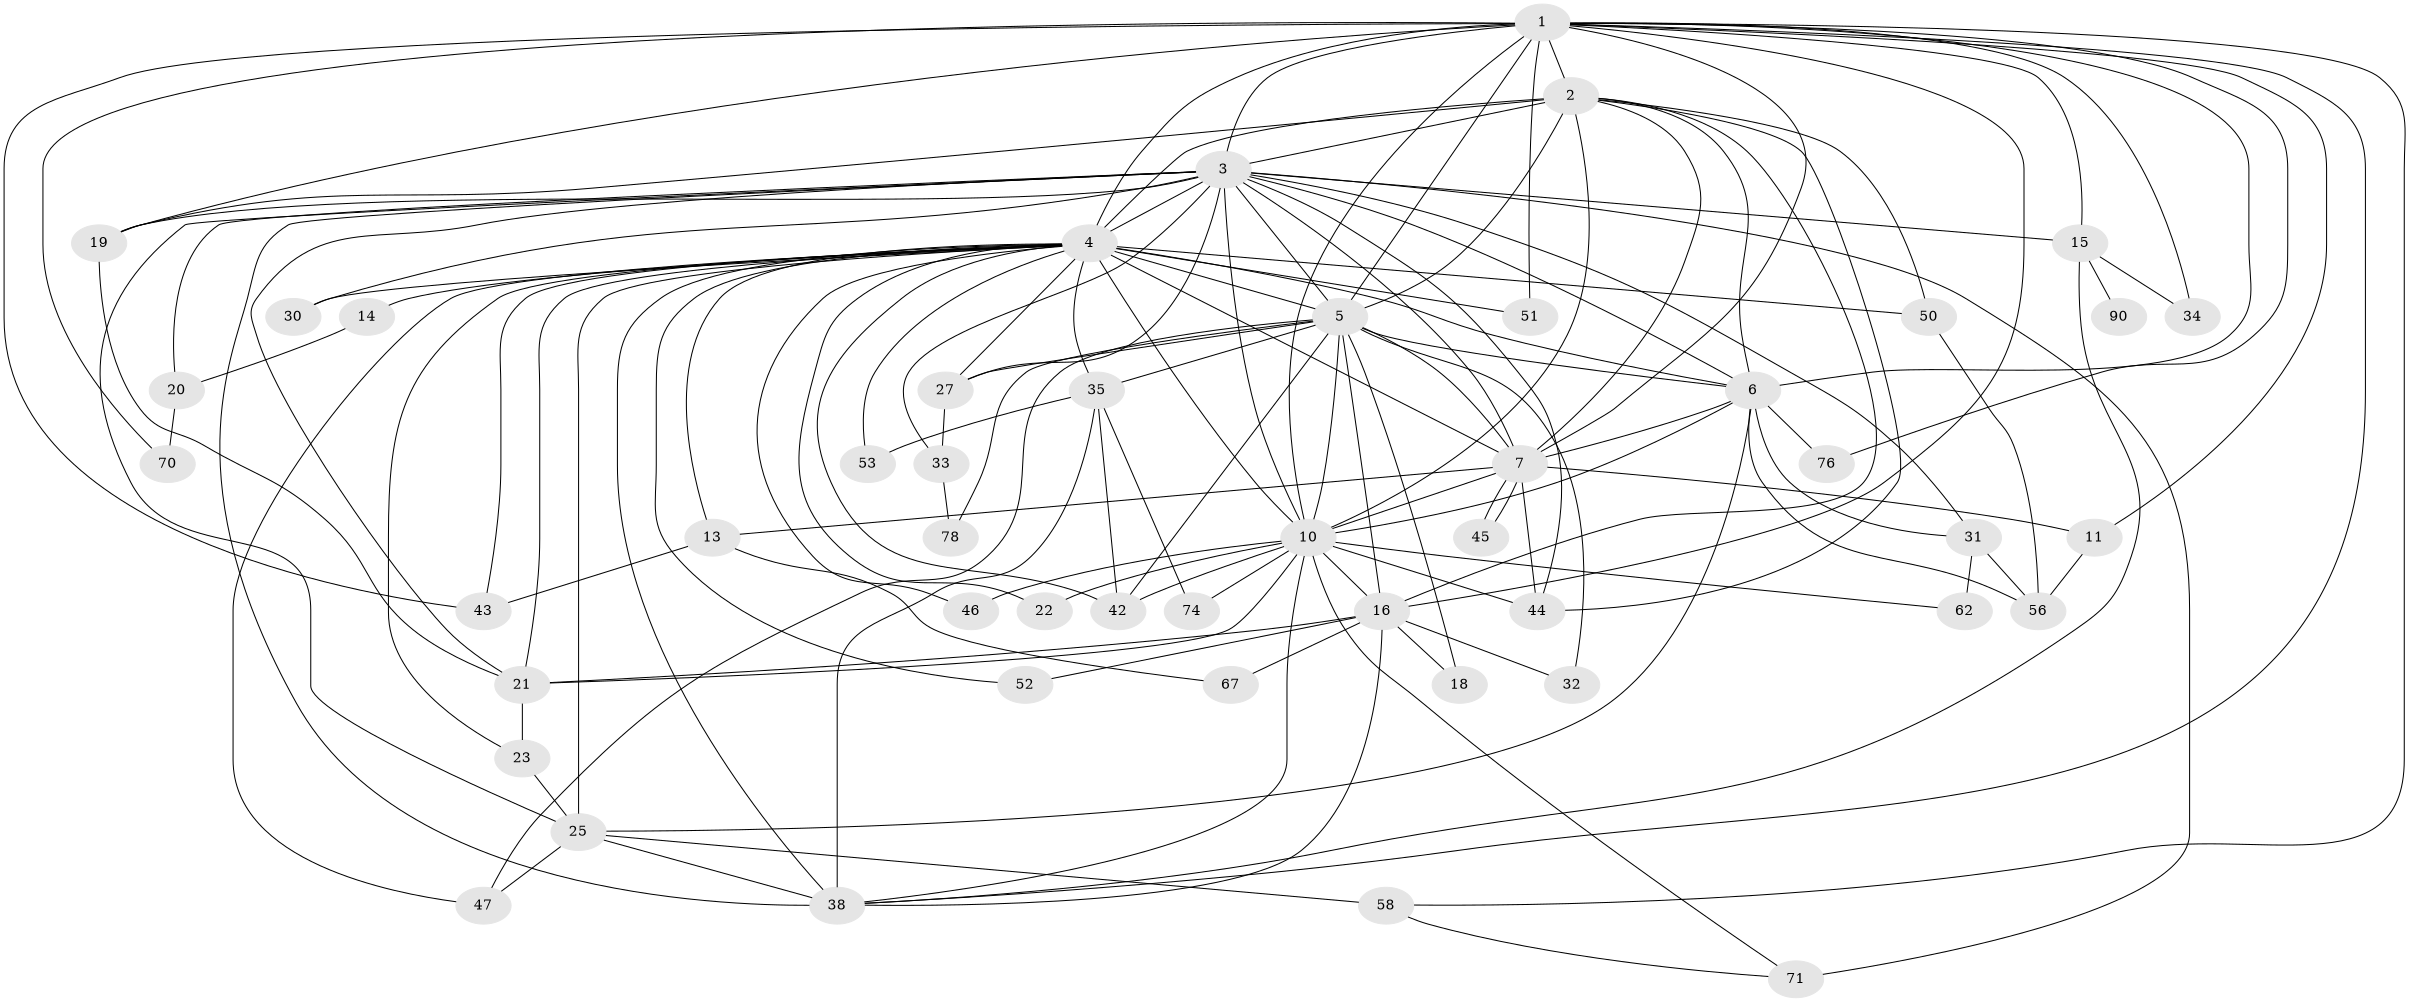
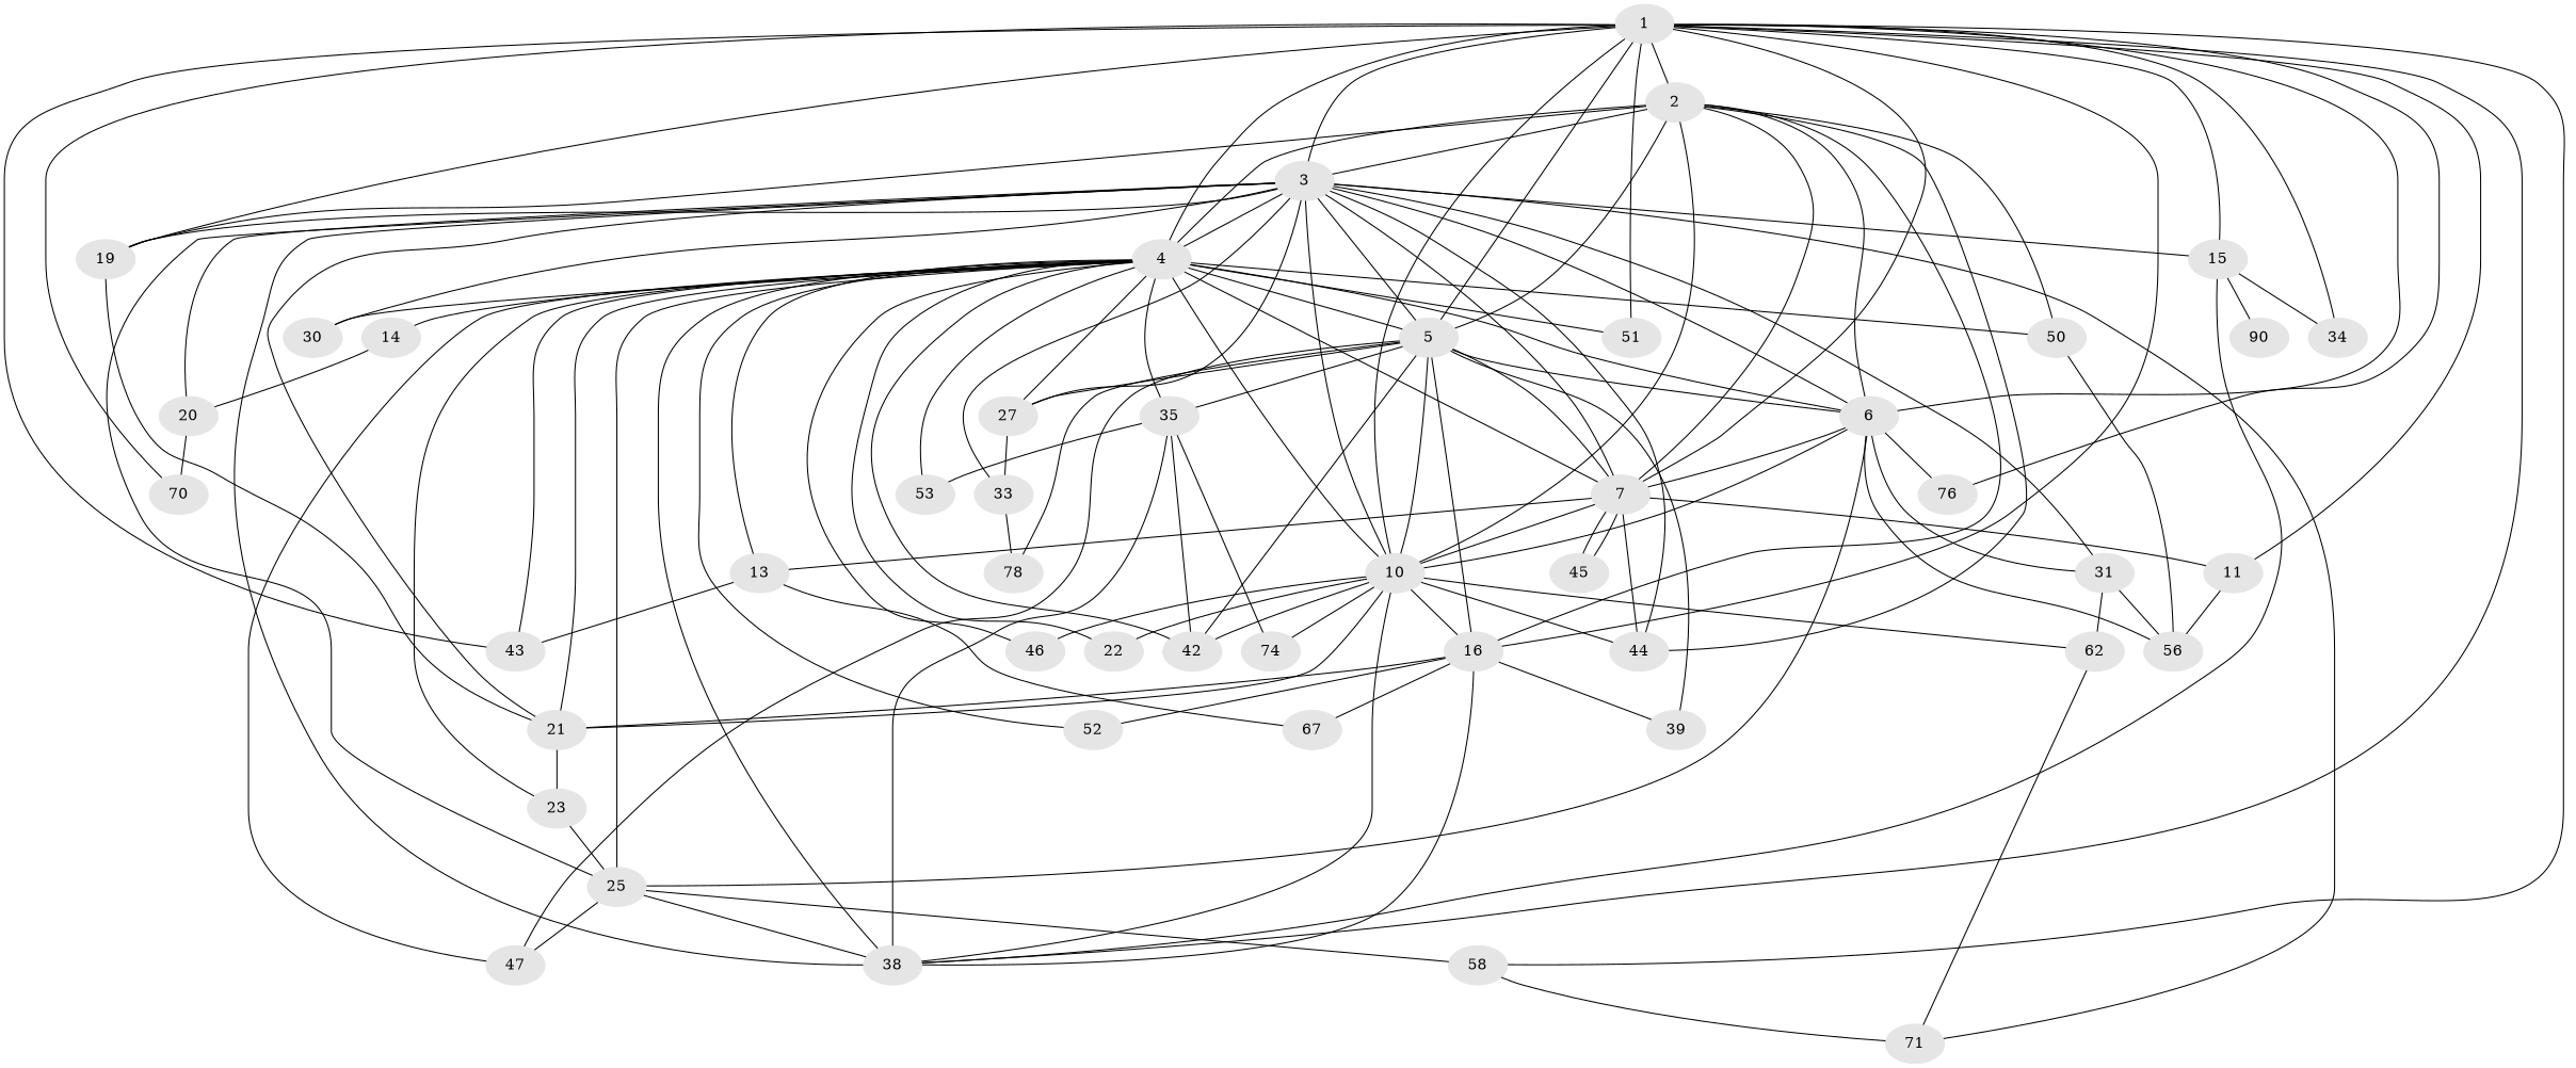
  graph {
    node [color=gray90 style=filled]
    2 [super="+63+12+60"]
    3
    4 [super="+48+88+8"]
    5
    6
    7
    10 [super="+41+85+92+89+24+27"]
    16 [super="+73+28+72"]
    19 [super="+54+37"]
    50
    44 [super="+68+77"]
    1
    11
    15
    34
    38 [super="+43+86+69+64"]
    n17 [label=43]
    51
    58
    70
    76
    n22 [label=27]
    20
    21
    25 [super="+29"]
    30
    31 [super="+94"]
    33
    71
    22
    13
    14
    23
    35 [super="+82"]
    42
    46
    47 [super="+87"]
    52
    53
-   18
-   39 [label=32]
+   39
    78
    56 [super="+75"]
    45
    62
    74
    90
    67 [super="+91"]
    2 -- 3 [weight=2]
    2 -- 4 [weight=5]
    2 -- 5
    2 -- 6
    2 -- 7
    2 -- 10 [weight=2]
    2 -- 16
    2 -- 19
    2 -- 50
    2 -- 44
    3 -- 4 [weight=4]
    3 -- 5
    3 -- 6
    3 -- 7
    3 -- 10
    3 -- 19
    3 -- 44
    3 -- 15
    3 -- 38
    3 -- n22
    3 -- 20
    3 -- 21
    3 -- 25
    3 -- 30
    3 -- 31
    3 -- 33
    3 -- 71
    4 -- 5 [weight=5]
    4 -- 6 [weight=3]
    4 -- 7 [weight=4]
    4 -- 10 [weight=3]
    4 -- 50
    4 -- 38 [weight=3]
    4 -- n17
    4 -- 51
    4 -- n22 [weight=2]
    4 -- 21
    4 -- 25 [weight=2]
    4 -- 30
    4 -- 22
    4 -- 13
    4 -- 14 [weight=2]
    4 -- 23
    4 -- 35
    4 -- 42
    4 -- 46
    4 -- 47
    4 -- 52
    4 -- 53
    5 -- 6
    5 -- 7
    5 -- 10 [weight=2]
    5 -- 16
    5 -- n22
    5 -- 35
    5 -- 42
    5 -- 47
-   5 -- 18
    5 -- 39
    5 -- 78
    6 -- 7
    6 -- 10
    6 -- 76
    6 -- 25
    6 -- 31
    6 -- 56
    7 -- 10
    7 -- 44 [weight=2]
    7 -- 11
    7 -- 13
    7 -- 45
    7 -- 45
    10 -- 16 [weight=2]
    10 -- 44 [weight=2]
    10 -- 38
    10 -- 21 [weight=2]
-   10 -- 71
+   62 -- 71
    10 -- 22
    10 -- 42 [weight=2]
    10 -- 46
    10 -- 62
    10 -- 74
    16 -- 38 [weight=2]
    16 -- 21
    16 -- 52
-   16 -- 18
    16 -- 39
    16 -- 67 [weight=2]
    19 -- 21
    50 -- 56
    1 -- 2
    1 -- 3
    1 -- 4 [weight=4]
    1 -- 5
    1 -- 6
    1 -- 7
    1 -- 10
    1 -- 16 [weight=2]
    1 -- 19
    1 -- 11
    1 -- 15
    1 -- 34
    1 -- 38
    1 -- n17
    1 -- 51
    1 -- 58
    1 -- 70
    1 -- 76
    11 -- 56
    15 -- 34
    15 -- 38
    15 -- 90
    58 -- 71
    n22 -- 33
    20 -- 70
    21 -- 23
    25 -- 38
    25 -- 58
    25 -- 47
    31 -- 56
    31 -- 62
    33 -- 78
    13 -- n17
    13 -- 67
    14 -- 20
    23 -- 25
    35 -- 38
    35 -- 42
    35 -- 53
    35 -- 74
  }
